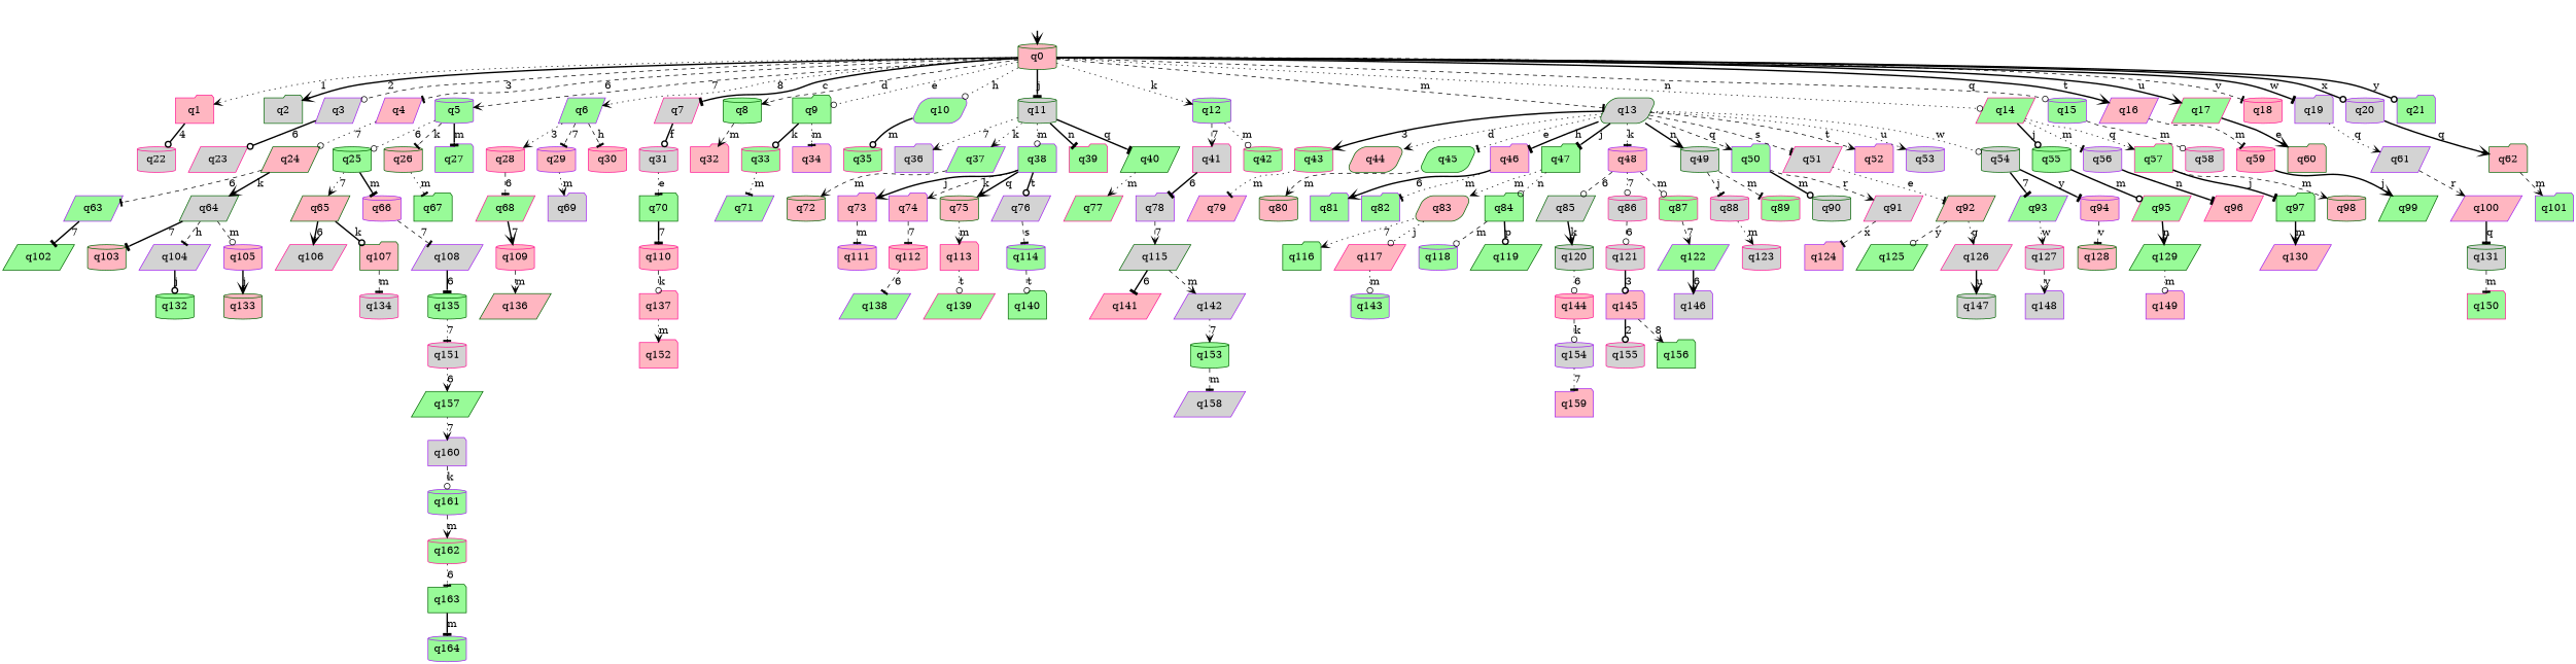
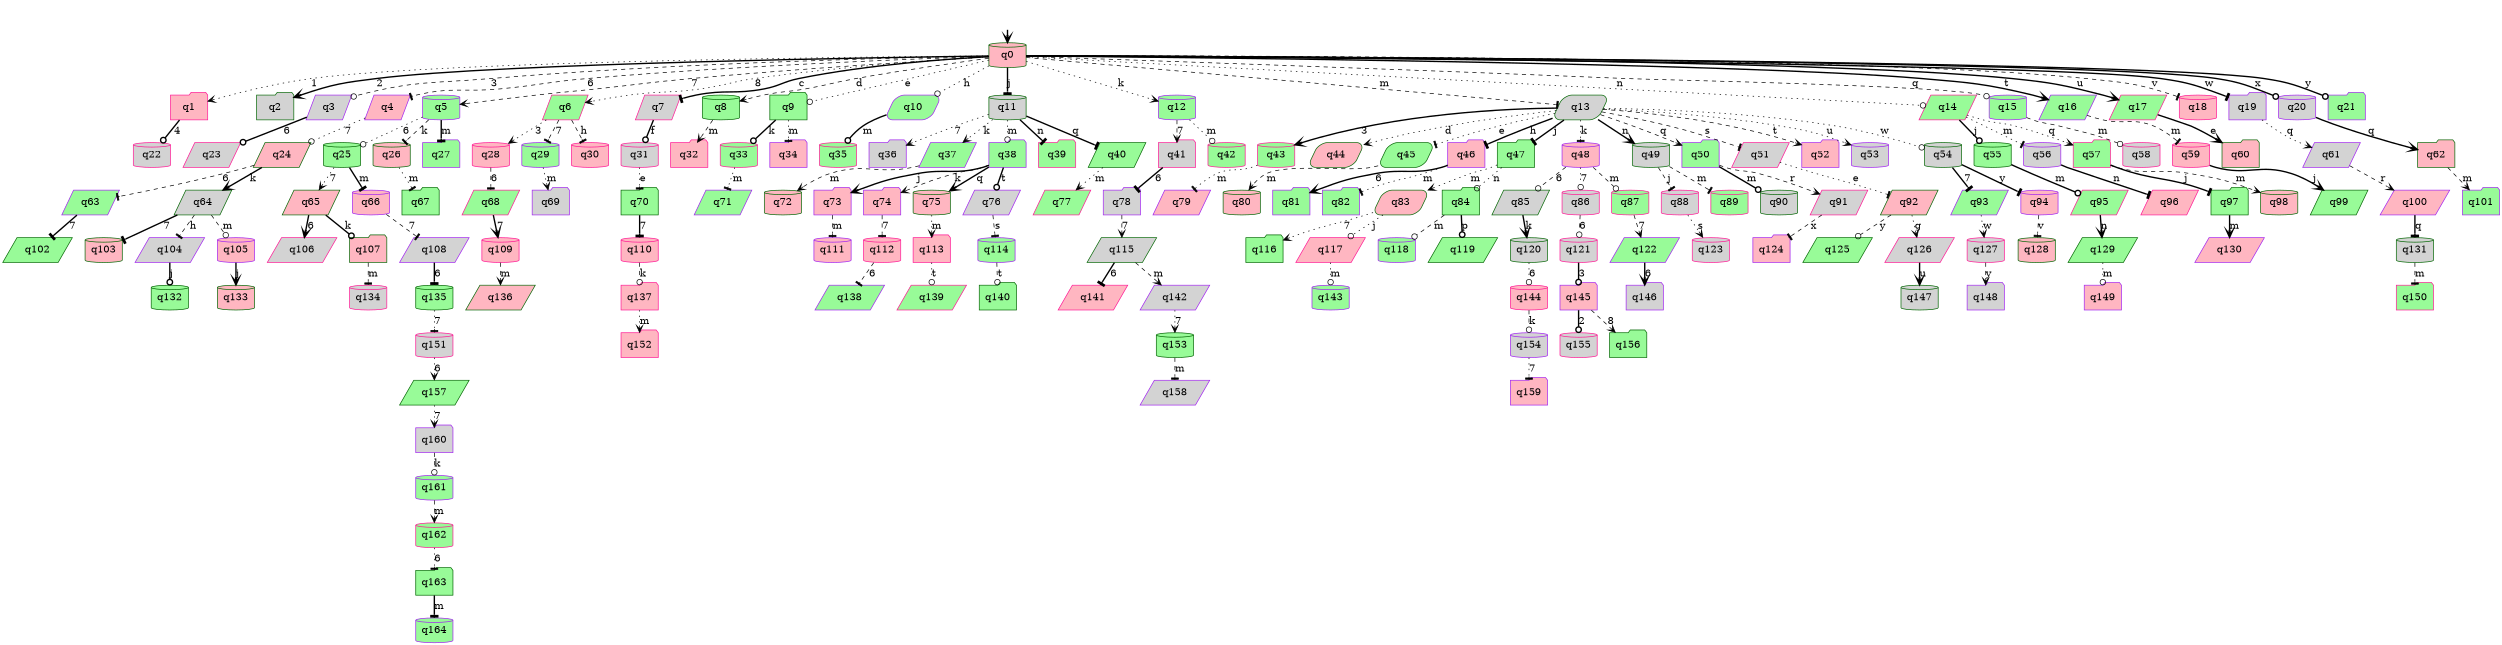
  digraph {
    rankdir=TB
    node [shape=cylinder style=filled color=purple fillcolor=palegreen]
    edge [arrowhead=vee style=bold]
    __start0 [height=0 shape=none style=invis width=0 color="" fillcolor=""]
    n2 [color=darkgreen fillcolor=lightpink label=q0]
    n3 [color=deeppink fillcolor=lightpink label=q1 shape=folder]
    n4 [color=darkgreen fillcolor=lightgrey label=q2 shape=folder]
    n5 [fillcolor=lightgrey label=q3 shape=parallelogram]
    n6 [fillcolor=lightpink label=q4 shape=parallelogram]
    n7 [label=q5]
-   n8 [label=q6 shape=parallelogram]
+   n8 [color=deeppink label=q6 shape=parallelogram]
    n9 [color=deeppink fillcolor=lightgrey label=q7 shape=parallelogram]
    n10 [color=darkgreen label=q8]
    n11 [color=darkgreen label=q9 shape=folder]
    n12 [label=q10 shape=parallelogram style="rounded,filled"]
    n13 [color=darkgreen fillcolor=lightgrey label=q11 style="rounded,filled"]
    n14 [label=q12 style="rounded,filled"]
    n15 [color=darkgreen fillcolor=lightgrey label=q13 shape=parallelogram style="rounded,filled"]
    n16 [color=deeppink label=q14 shape=parallelogram]
    n17 [label=q15]
-   n18 [fillcolor=lightpink label=q16 shape=parallelogram]
+   n18 [label=q16 shape=parallelogram]
    n19 [color=deeppink label=q17 shape=parallelogram]
    n20 [color=deeppink fillcolor=lightpink label=q18]
    n21 [fillcolor=lightgrey label=q19 shape=folder]
    n22 [fillcolor=lightgrey label=q20]
    n23 [label=q21 shape=folder]
    n24 [color=deeppink fillcolor=lightgrey label=q22]
    n25 [color=deeppink fillcolor=lightgrey label=q23 shape=parallelogram]
    n26 [color=darkgreen fillcolor=lightpink label=q24 shape=parallelogram]
    n27 [color=darkgreen label=q25]
    n28 [color=darkgreen fillcolor=lightpink label=q26]
    n29 [label=q27 shape=folder]
    n30 [color=deeppink fillcolor=lightpink label=q28]
-   n31 [fillcolor=lightpink label=q29]
+   n31 [label=q29]
    n32 [color=deeppink fillcolor=lightpink label=q30]
    n33 [color=deeppink fillcolor=lightgrey label=q31]
    n34 [color=deeppink fillcolor=lightpink label=q32 shape=folder style="rounded,filled"]
    n35 [color=deeppink label=q33]
    n36 [fillcolor=lightpink label=q34 shape=folder style="rounded,filled"]
    n37 [color=deeppink label=q35 style="rounded,filled"]
    n38 [fillcolor=lightgrey label=q36 shape=folder]
    n39 [label=q37 shape=parallelogram]
    n40 [label=q38 shape=folder style="rounded,filled"]
    n41 [color=deeppink label=q39 shape=folder]
    n42 [color=darkgreen label=q40 shape=parallelogram]
    n43 [color=deeppink fillcolor=lightgrey label=q41 shape=folder]
    n44 [color=deeppink label=q42]
    n45 [color=deeppink label=q43]
    n46 [color=darkgreen fillcolor=lightpink label=q44 shape=parallelogram style="rounded,filled"]
    n47 [color=darkgreen label=q45 shape=parallelogram style="rounded,filled"]
    n48 [fillcolor=lightpink label=q46 shape=folder]
    n49 [color=darkgreen label=q47 shape=folder style="rounded,filled"]
    n50 [fillcolor=lightpink label=q48]
    n51 [color=darkgreen fillcolor=lightgrey label=q49]
    n52 [label=q50 shape=folder style="rounded,filled"]
    n53 [color=deeppink fillcolor=lightgrey label=q51 shape=parallelogram]
    n54 [fillcolor=lightpink label=q52 shape=folder]
    n55 [fillcolor=lightgrey label=q53 style="rounded,filled"]
    n56 [color=darkgreen fillcolor=lightgrey label=q54]
    n57 [color=darkgreen label=q55]
    n58 [fillcolor=lightgrey label=q56]
    n59 [color=deeppink label=q57 shape=folder]
    n60 [color=deeppink fillcolor=lightgrey label=q58 style="rounded,filled"]
    n61 [color=deeppink fillcolor=lightpink label=q59]
    n62 [color=darkgreen fillcolor=lightpink label=q60 shape=folder]
    n63 [fillcolor=lightgrey label=q61 shape=parallelogram]
    n64 [color=darkgreen fillcolor=lightpink label=q62 shape=folder]
    n65 [label=q63 shape=parallelogram]
    n66 [color=darkgreen fillcolor=lightgrey label=q64 shape=parallelogram]
    n67 [color=darkgreen fillcolor=lightpink label=q65 shape=parallelogram]
    n68 [fillcolor=lightpink label=q66]
    n69 [color=darkgreen label=q67 shape=folder]
    n70 [color=deeppink label=q68 shape=parallelogram]
    n71 [fillcolor=lightgrey label=q69 shape=folder style="rounded,filled"]
    n72 [color=darkgreen label=q70 shape=folder]
    n73 [label=q71 shape=parallelogram]
    n74 [color=darkgreen fillcolor=lightpink label=q72]
    n75 [fillcolor=lightpink label=q73 shape=folder]
    n76 [fillcolor=lightpink label=q74 shape=folder]
    n77 [color=darkgreen fillcolor=lightpink label=q75]
    n78 [fillcolor=lightgrey label=q76 shape=parallelogram]
    n79 [color=deeppink label=q77 shape=parallelogram]
    n80 [fillcolor=lightgrey label=q78 shape=folder]
    n81 [fillcolor=lightpink label=q79 shape=parallelogram]
    n82 [color=darkgreen fillcolor=lightpink label=q80 style="rounded,filled"]
    n83 [label=q81 shape=folder]
    n84 [label=q82 shape=folder]
    n85 [color=darkgreen fillcolor=lightpink label=q83 shape=parallelogram style="rounded,filled"]
    n86 [color=darkgreen label=q84 shape=folder]
    n87 [color=darkgreen fillcolor=lightgrey label=q85 shape=parallelogram]
    n88 [color=deeppink fillcolor=lightgrey label=q86]
    n89 [color=deeppink label=q87]
    n90 [color=deeppink fillcolor=lightgrey label=q88]
    n91 [color=deeppink label=q89]
    n92 [color=darkgreen fillcolor=lightgrey label=q90]
    n93 [color=deeppink fillcolor=lightgrey label=q91 shape=parallelogram]
    n94 [color=darkgreen fillcolor=lightpink label=q92 shape=parallelogram]
    n95 [label=q93 shape=parallelogram]
    n96 [fillcolor=lightpink label=q94]
    n97 [color=deeppink label=q95 shape=parallelogram]
    n98 [color=deeppink fillcolor=lightpink label=q96 shape=parallelogram]
    n99 [color=darkgreen label=q97 shape=folder]
    n100 [color=darkgreen fillcolor=lightpink label=q98]
    n101 [color=darkgreen label=q99 shape=parallelogram]
    n102 [fillcolor=lightpink label=q100 shape=parallelogram]
    n103 [label=q101 shape=folder]
    n104 [color=darkgreen label=q102 shape=parallelogram]
    n105 [color=darkgreen fillcolor=lightpink label=q103]
    n106 [fillcolor=lightgrey label=q104 shape=parallelogram]
    n107 [fillcolor=lightpink label=q105]
    n108 [color=deeppink fillcolor=lightgrey label=q106 shape=parallelogram]
    n109 [color=darkgreen fillcolor=lightpink label=q107 shape=folder]
    n110 [fillcolor=lightgrey label=q108 shape=parallelogram]
    n111 [color=deeppink fillcolor=lightpink label=q109]
    n112 [color=deeppink fillcolor=lightpink label=q110]
    n113 [fillcolor=lightpink label=q111]
    n114 [color=deeppink fillcolor=lightpink label=q112]
    n115 [color=deeppink fillcolor=lightpink label=q113 shape=folder]
    n116 [label=q114]
    n117 [color=darkgreen fillcolor=lightgrey label=q115 shape=parallelogram]
    n118 [color=darkgreen label=q116 shape=folder]
    n119 [color=deeppink fillcolor=lightpink label=q117 shape=parallelogram]
    n120 [label=q118]
    n121 [color=darkgreen label=q119 shape=parallelogram]
    n122 [color=darkgreen fillcolor=lightgrey label=q120]
    n123 [color=deeppink fillcolor=lightgrey label=q121]
    n124 [label=q122 shape=parallelogram]
    n125 [color=deeppink fillcolor=lightgrey label=q123]
    n126 [fillcolor=lightpink label=q124 shape=folder]
    n127 [color=darkgreen label=q125 shape=parallelogram]
    n128 [color=deeppink fillcolor=lightgrey label=q126 shape=parallelogram]
    n129 [color=deeppink fillcolor=lightgrey label=q127]
    n130 [color=darkgreen fillcolor=lightpink label=q128]
    n131 [color=darkgreen label=q129 shape=parallelogram]
    n132 [fillcolor=lightpink label=q130 shape=parallelogram]
    n133 [color=darkgreen fillcolor=lightgrey label=q131]
    n134 [color=darkgreen label=q132]
    n135 [color=darkgreen fillcolor=lightpink label=q133]
    n136 [color=deeppink fillcolor=lightgrey label=q134]
    n137 [color=darkgreen label=q135]
    n138 [color=darkgreen fillcolor=lightpink label=q136 shape=parallelogram]
    n139 [color=deeppink fillcolor=lightpink label=q137 shape=folder]
    n140 [label=q138 shape=parallelogram]
    n141 [color=deeppink label=q139 shape=parallelogram]
    n142 [color=darkgreen label=q140 shape=folder]
    n143 [color=deeppink fillcolor=lightpink label=q141 shape=parallelogram]
    n144 [fillcolor=lightgrey label=q142 shape=parallelogram]
    n145 [label=q143]
    n146 [color=deeppink fillcolor=lightpink label=q144]
    n147 [fillcolor=lightpink label=q145 shape=folder]
    n148 [fillcolor=lightgrey label=q146 shape=folder]
    n149 [color=darkgreen fillcolor=lightgrey label=q147]
    n150 [fillcolor=lightgrey label=q148 shape=folder]
    n151 [fillcolor=lightpink label=q149 shape=folder]
    n152 [color=deeppink label=q150 shape=folder]
    n153 [color=deeppink fillcolor=lightgrey label=q151]
    n154 [color=deeppink fillcolor=lightpink label=q152 shape=folder]
    n155 [color=darkgreen label=q153]
    n156 [fillcolor=lightgrey label=q154]
    n157 [color=deeppink fillcolor=lightgrey label=q155]
    n158 [color=darkgreen label=q156 shape=folder]
    n159 [color=darkgreen label=q157 shape=parallelogram]
    n160 [fillcolor=lightgrey label=q158 shape=parallelogram]
    n161 [fillcolor=lightpink label=q159 shape=folder]
    n162 [fillcolor=lightgrey label=q160 shape=folder]
    n163 [label=q161]
    n164 [color=deeppink label=q162]
    n165 [color=darkgreen label=q163 shape=folder]
    n166 [label=q164]
    subgraph cluster_1 {
      nodesep=0.15
      ranksep=0.15
      style=invis
      __start0
      n2
    }
    __start0 -> n2 [penwidth=2]
    n2 -> n3 [label=1 style=dotted]
    n2 -> n4 [label=2]
    n2 -> n5 [arrowhead=odot label=3 style=dashed]
    n2 -> n6 [arrowhead=tee label=6 style=dashed]
    n2 -> n7 [label=7 style=dashed]
    n2 -> n8 [label=8 style=dotted]
    n2 -> n9 [arrowhead=tee label=c]
    n2 -> n10 [label=d style=dashed]
    n2 -> n11 [arrowhead=odot label=e style=dotted]
    n2 -> n12 [arrowhead=odot label=h style=dotted]
    n2 -> n13 [arrowhead=tee label=j]
    n2 -> n14 [label=k style=dotted]
    n2 -> n15 [arrowhead=tee label=m style=dashed]
    n2 -> n16 [arrowhead=odot label=n style=dotted]
    n2 -> n17 [arrowhead=odot label=q style=dashed]
    n2 -> n18 [label=t]
    n2 -> n19 [label=u]
    n2 -> n20 [arrowhead=tee label=v style=dashed]
    n2 -> n21 [arrowhead=tee label=w]
    n2 -> n22 [arrowhead=odot label=x]
    n2 -> n23 [arrowhead=odot label=y]
    n3 -> n24 [arrowhead=odot label=4]
    n5 -> n25 [arrowhead=odot label=6]
    n6 -> n26 [arrowhead=odot label=7 style=dotted]
    n7 -> n27 [arrowhead=odot label=6 style=dotted]
    n7 -> n28 [arrowhead=tee label=k style=dashed]
    n7 -> n29 [arrowhead=tee label=m]
    n8 -> n30 [label=3 style=dotted]
    n8 -> n31 [arrowhead=tee label=7 style=dashed]
    n8 -> n32 [arrowhead=tee label=h style=dashed]
    n9 -> n33 [arrowhead=odot label=f]
    n10 -> n34 [label=m style=dashed]
    n11 -> n35 [arrowhead=odot label=k]
    n11 -> n36 [arrowhead=tee label=m style=dotted]
    n12 -> n37 [arrowhead=odot label=m]
    n13 -> n38 [label=7 style=dotted]
    n13 -> n39 [label=k style=dotted]
    n13 -> n40 [arrowhead=odot label=m style=dotted]
    n13 -> n41 [arrowhead=tee label=n]
    n13 -> n42 [arrowhead=tee label=q]
    n14 -> n43 [label=7 style=dashed]
    n14 -> n44 [arrowhead=odot label=m style=dotted]
    n15 -> n45 [label=3]
    n15 -> n46 [label=d style=dotted]
    n15 -> n47 [arrowhead=tee label=e style=dotted]
    n15 -> n48 [arrowhead=tee label=h]
    n15 -> n49 [arrowhead=tee label=j]
    n15 -> n50 [arrowhead=tee label=k style=dotted]
    n15 -> n51 [label=n]
    n15 -> n52 [label=q style=dashed]
    n15 -> n53 [arrowhead=tee label=s style=dashed]
    n15 -> n54 [label=t style=dashed]
    n15 -> n55 [label=u style=dotted]
    n15 -> n56 [arrowhead=odot label=w style=dotted]
    n16 -> n57 [arrowhead=odot label=j]
    n16 -> n58 [arrowhead=tee label=m style=dotted]
    n16 -> n59 [label=q style=dotted]
    n17 -> n60 [arrowhead=odot label=m style=dashed]
    n18 -> n61 [arrowhead=tee label=m style=dashed]
    n19 -> n62 [label=e]
    n21 -> n63 [label=q style=dotted]
    n22 -> n64 [label=q]
    n26 -> n65 [arrowhead=tee label=6 style=dashed]
    n26 -> n66 [label=k]
    n27 -> n67 [label=7 style=dotted]
    n27 -> n68 [arrowhead=tee label=m]
    n28 -> n69 [arrowhead=tee label=m style=dotted]
    n30 -> n70 [arrowhead=tee label=6 style=dashed]
    n31 -> n71 [label=m style=dotted]
    n33 -> n72 [arrowhead=tee label=e style=dotted]
    n35 -> n73 [arrowhead=tee label=m style=dotted]
    n39 -> n74 [label=m style=dashed]
    n40 -> n75 [label=j]
    n40 -> n76 [label=k style=dashed]
    n40 -> n77 [label=q]
    n40 -> n78 [arrowhead=odot label=t]
    n42 -> n79 [label=m style=dotted]
    n43 -> n80 [arrowhead=tee label=6]
    n45 -> n81 [arrowhead=tee label=m style=dotted]
    n47 -> n82 [label=m style=dashed]
    n48 -> n83 [label=6]
    n48 -> n84 [arrowhead=tee label=m style=dotted]
    n49 -> n85 [label=m style=dotted]
    n49 -> n86 [arrowhead=odot label=n style=dotted]
    n50 -> n87 [arrowhead=odot label=6 style=dashed]
    n50 -> n88 [arrowhead=odot label=7 style=dotted]
    n50 -> n89 [arrowhead=odot label=m style=dashed]
    n51 -> n90 [arrowhead=tee label=j style=dashed]
    n51 -> n91 [arrowhead=tee label=m style=dashed]
    n52 -> n92 [arrowhead=odot label=m]
    n52 -> n93 [label=r style=dashed]
    n53 -> n94 [arrowhead=tee label=e style=dotted]
    n56 -> n95 [arrowhead=tee label=7]
    n56 -> n96 [arrowhead=tee label=y]
    n57 -> n97 [arrowhead=odot label=m]
    n58 -> n98 [arrowhead=tee label=n]
    n59 -> n99 [arrowhead=tee label=j]
    n59 -> n100 [label=m style=dashed]
    n61 -> n101 [label=j]
    n63 -> n102 [label=r style=dashed]
    n64 -> n103 [label=m style=dashed]
    n65 -> n104 [arrowhead=tee label=7]
    n66 -> n105 [arrowhead=tee label=7]
    n66 -> n106 [arrowhead=tee label=h style=dashed]
    n66 -> n107 [arrowhead=odot label=m style=dashed]
    n67 -> n108 [label=6]
    n67 -> n109 [arrowhead=odot label=k]
    n68 -> n110 [arrowhead=tee label=7 style=dashed]
    n70 -> n111 [label=7]
    n72 -> n112 [arrowhead=tee label=7]
    n75 -> n113 [arrowhead=tee label=m style=dashed]
    n76 -> n114 [arrowhead=tee label=7 style=dashed]
    n77 -> n115 [label=m style=dotted]
    n78 -> n116 [arrowhead=tee label=s style=dashed]
    n80 -> n117 [label=7 style=dashed]
    n85 -> n118 [label=7 style=dotted]
    n85 -> n119 [arrowhead=odot label=j style=dotted]
    n86 -> n120 [arrowhead=odot label=m style=dashed]
    n86 -> n121 [arrowhead=odot label=p]
    n87 -> n122 [label=k]
    n88 -> n123 [arrowhead=odot label=6 style=dashed]
    n89 -> n124 [label=7 style=dashed]
-   n90 -> n125 [label=m style=dotted]
+   n90 -> n125 [label=s style=dotted]
    n93 -> n126 [arrowhead=tee label=x style=dashed]
    n94 -> n127 [arrowhead=odot label=y style=dashed]
    n94 -> n128 [label=g style=dotted]
    n95 -> n129 [label=w style=dotted]
    n96 -> n130 [arrowhead=tee label=v style=dashed]
    n97 -> n131 [label=n]
    n99 -> n132 [label=m]
    n102 -> n133 [arrowhead=tee label=q]
    n106 -> n134 [arrowhead=odot label=j]
    n107 -> n135 [label=j]
    n109 -> n136 [arrowhead=tee label=m style=dashed]
    n110 -> n137 [arrowhead=tee label=6]
    n111 -> n138 [label=m style=dashed]
    n112 -> n139 [arrowhead=odot label=k style=dashed]
    n114 -> n140 [arrowhead=tee label=6 style=dashed]
    n115 -> n141 [arrowhead=odot label=t style=dotted]
    n116 -> n142 [arrowhead=odot label=t style=dashed]
    n117 -> n143 [arrowhead=tee label=6]
    n117 -> n144 [label=m style=dashed]
    n119 -> n145 [arrowhead=odot label=m style=dotted]
    n122 -> n146 [arrowhead=odot label=6 style=dotted]
    n123 -> n147 [arrowhead=odot label=3]
    n124 -> n148 [label=6]
    n128 -> n149 [label=u]
    n129 -> n150 [label=y style=dashed]
    n131 -> n151 [arrowhead=odot label=m style=dotted]
    n133 -> n152 [arrowhead=tee label=m style=dashed]
    n137 -> n153 [arrowhead=tee label=7 style=dotted]
    n139 -> n154 [label=m style=dotted]
    n144 -> n155 [label=7 style=dotted]
    n146 -> n156 [arrowhead=odot label=k style=dashed]
    n147 -> n157 [arrowhead=odot label=2]
    n147 -> n158 [label=8 style=dashed]
    n153 -> n159 [label=6 style=dotted]
    n155 -> n160 [arrowhead=tee label=m style=dashed]
    n156 -> n161 [arrowhead=tee label=7 style=dotted]
    n159 -> n162 [label=7 style=dotted]
    n162 -> n163 [arrowhead=odot label=k style=dashed]
    n163 -> n164 [label=m style=dashed]
    n164 -> n165 [arrowhead=tee label=6 style=dotted]
    n165 -> n166 [arrowhead=tee label=m]
  }
